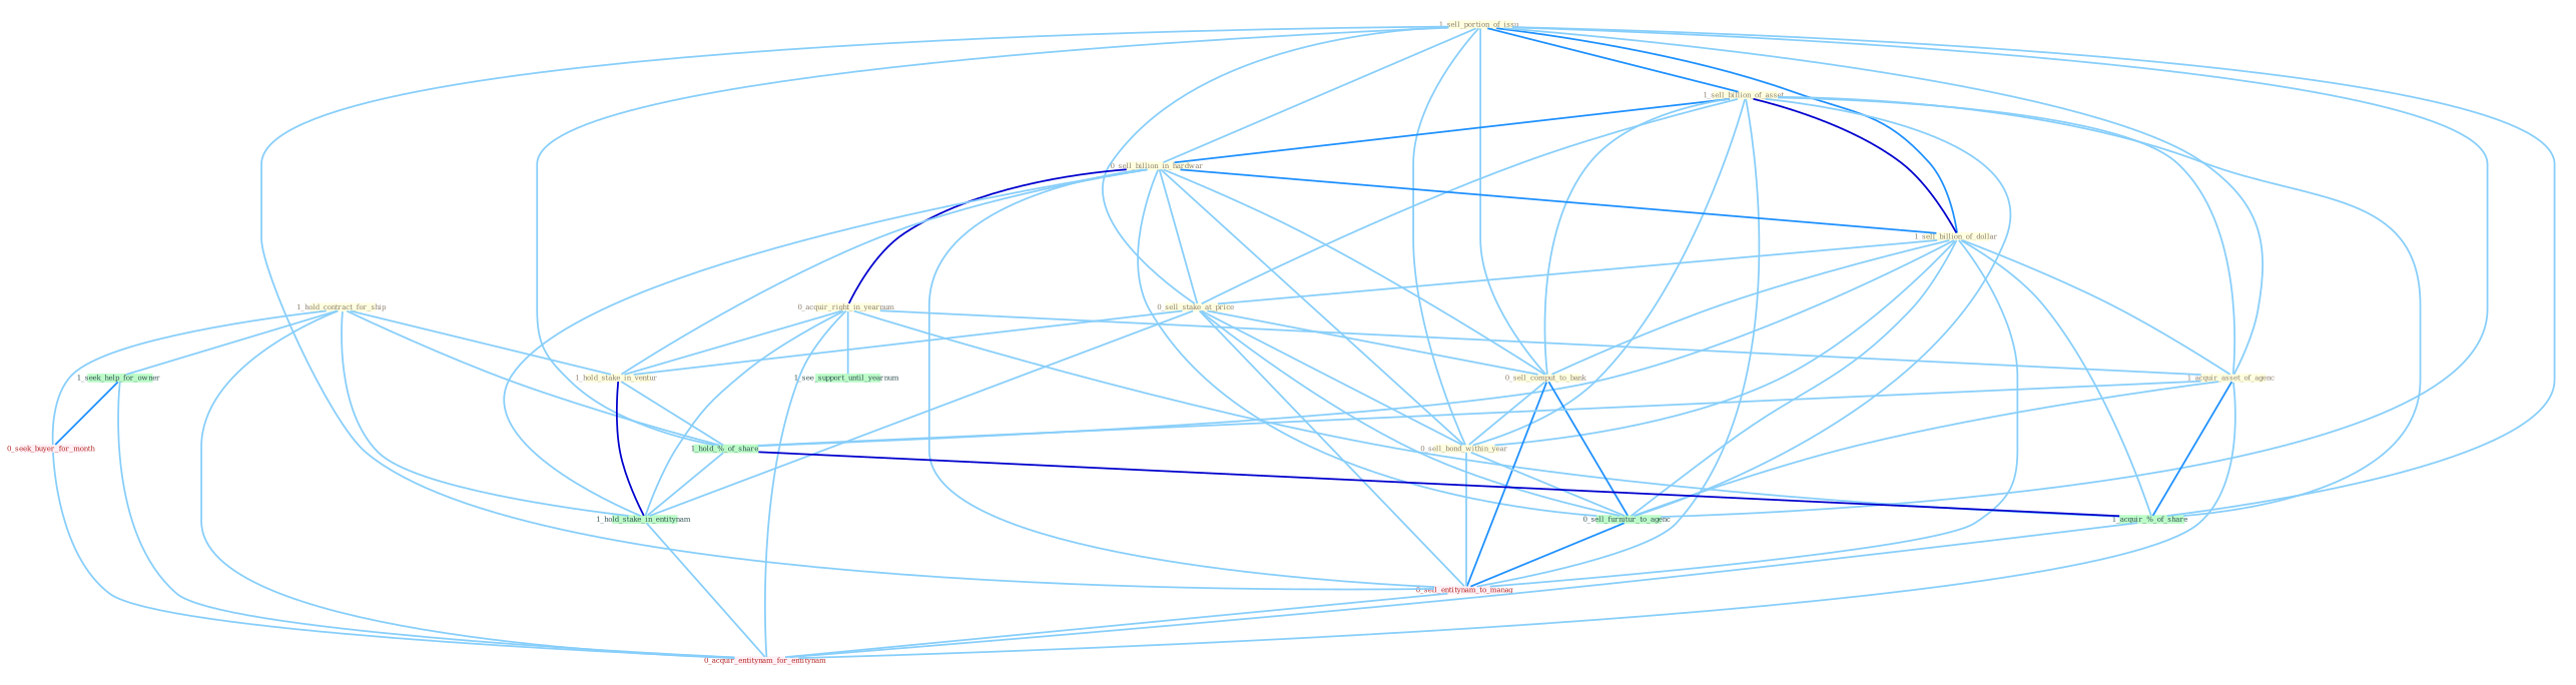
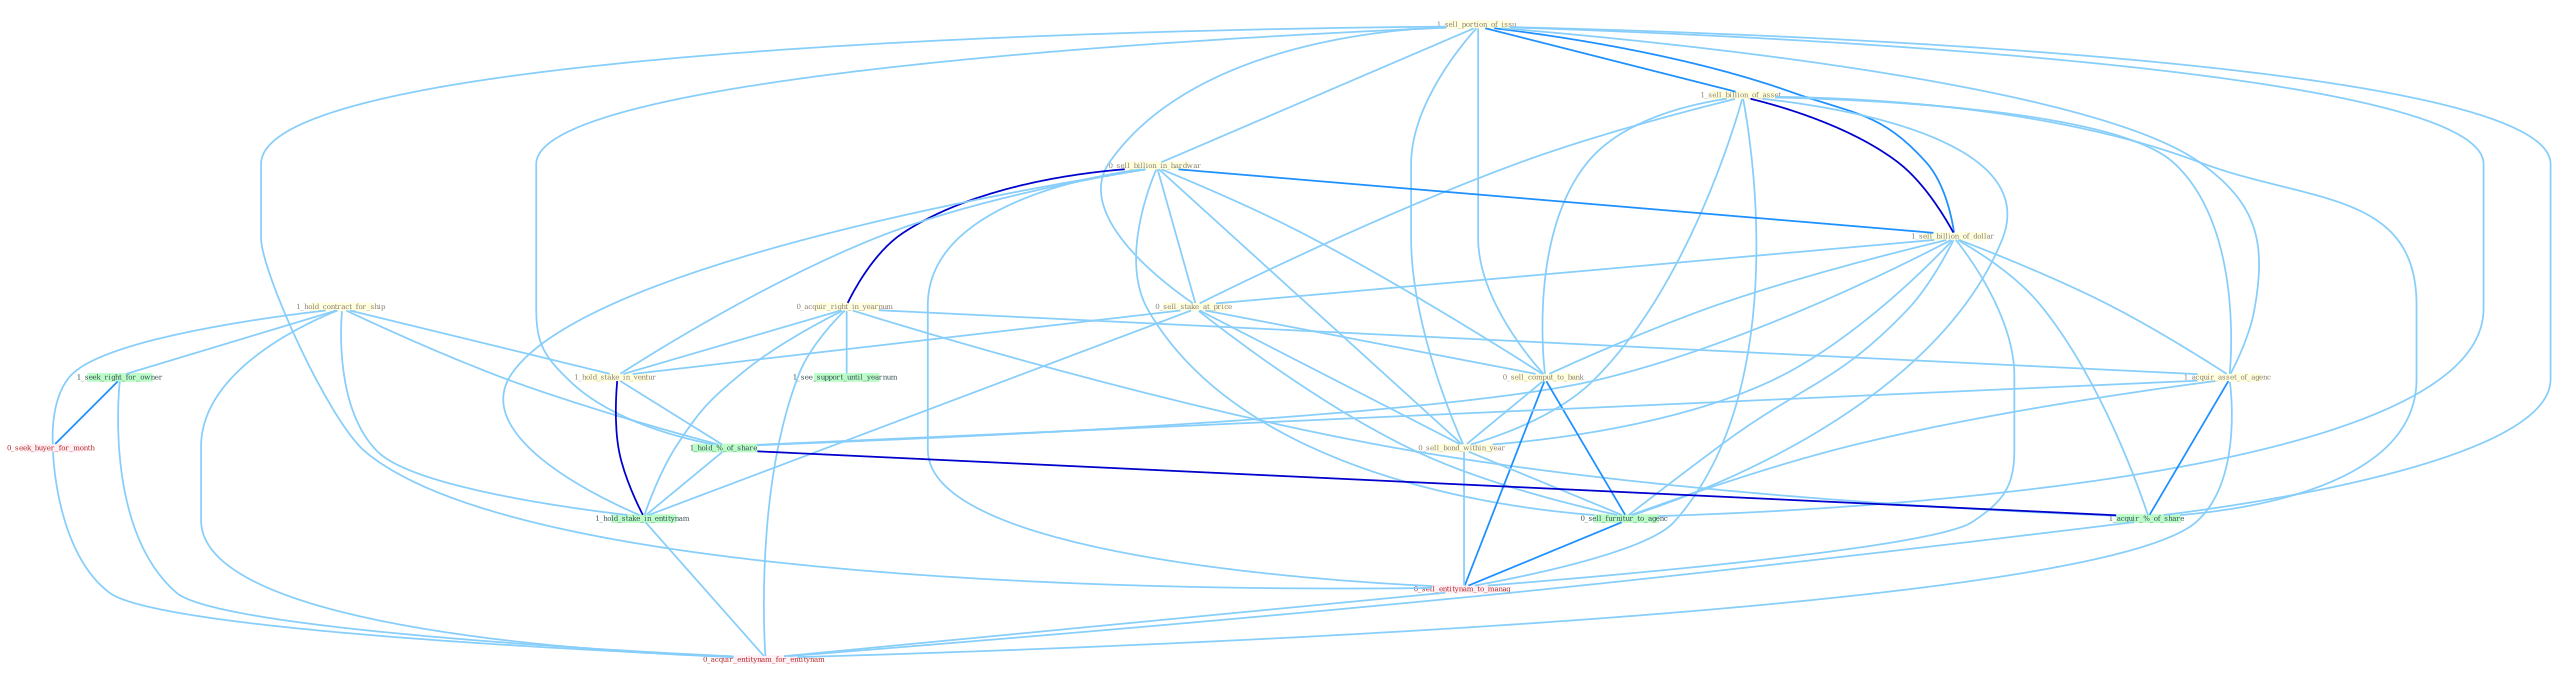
  graph {
    node [color="#ffffe0" fixedsize=true fontcolor="#8b7d6b" fontsize=4 shape=polygon style=filled]
    edge [color="#87cefa" w=1]
    "1_sell_portion_of_issu " [height=.06 width=.5]
    "1_sell_billion_of_asset " [height=.06 width=.5]
    "0_sell_billion_in_hardwar " [height=.06 width=.5]
    "1_sell_billion_of_dollar " [height=.06 width=.5]
    "0_acquir_right_in_yearnum " [height=.06 width=.5]
    "0_sell_stake_at_price " [height=.06 width=.5]
    "0_sell_comput_to_bank " [height=.06 width=.5]
    "1_hold_contract_for_ship " [height=.06 width=.5]
    "0_sell_bond_within_year " [height=.06 width=.5]
    "1_hold_stake_in_ventur " [height=.06 width=.5]
    "1_acquir_asset_of_agenc " [height=.06 width=.5]
    "0_seek_buyer_for_month " [color="#fff0f5" fontcolor="#b22222" height=.06 width=.5]
    "0_sell_entitynam_to_manag " [color="#fff0f5" fontcolor="#b22222" height=.06 width=.5]
    "0_acquir_entitynam_for_entitynam " [color="#fff0f5" fontcolor="#b22222" height=.06 width=.5]
    "1_hold_%_of_share " [color="#BDFCC9" fontcolor="#2f4f4f" height=.06 width=.5]
    "1_acquir_%_of_share " [color="#BDFCC9" fontcolor="#2f4f4f" height=.06 width=.5]
    "0_sell_furnitur_to_agenc " [color="#BDFCC9" fontcolor="#2f4f4f" height=.06 width=.5]
    "1_hold_stake_in_entitynam " [color="#BDFCC9" fontcolor="#2f4f4f" height=.06 width=.5]
    "1_see_support_until_yearnum " [color="#BDFCC9" fontcolor="#2f4f4f" height=.06 width=.5]
-   "1_seek_help_for_owner " [color="#BDFCC9" fontcolor="#2f4f4f" height=.06 width=.5]
+   "1_seek_help_for_owner " [color="#BDFCC9" fontcolor="#2f4f4f" height=.06 width=.5 label="1_seek_right_for_owner"]
    subgraph sub_1 {
      "1_sell_portion_of_issu "
      "1_sell_billion_of_asset "
      "0_sell_billion_in_hardwar "
      "1_sell_billion_of_dollar "
      "0_acquir_right_in_yearnum "
      "0_sell_stake_at_price "
      "0_sell_comput_to_bank "
      "1_hold_contract_for_ship "
      "0_sell_bond_within_year "
      "1_hold_stake_in_ventur "
      "1_acquir_asset_of_agenc "
    }
    subgraph sub_2 {
      "0_seek_buyer_for_month "
      "0_sell_entitynam_to_manag "
      "0_acquir_entitynam_for_entitynam "
    }
    "1_sell_portion_of_issu " -- "1_sell_billion_of_asset " [color="#1e90ff" w=2]
    "1_sell_portion_of_issu " -- "0_sell_billion_in_hardwar "
    "1_sell_portion_of_issu " -- "1_sell_billion_of_dollar " [color="#1e90ff" w=2]
    "1_sell_portion_of_issu " -- "0_sell_stake_at_price "
    "1_sell_portion_of_issu " -- "0_sell_comput_to_bank "
    "1_sell_portion_of_issu " -- "0_sell_bond_within_year "
    "1_sell_portion_of_issu " -- "1_acquir_asset_of_agenc "
    "1_sell_portion_of_issu " -- "0_sell_entitynam_to_manag "
    "1_sell_portion_of_issu " -- "1_hold_%_of_share "
    "1_sell_portion_of_issu " -- "1_acquir_%_of_share "
    "1_sell_portion_of_issu " -- "0_sell_furnitur_to_agenc "
-   "1_sell_billion_of_asset " -- "0_sell_billion_in_hardwar " [color="#1e90ff" w=2]
    "1_sell_billion_of_asset " -- "1_sell_billion_of_dollar " [color="#0000cd" w=3]
    "1_sell_billion_of_asset " -- "0_sell_stake_at_price "
    "1_sell_billion_of_asset " -- "0_sell_comput_to_bank "
    "1_sell_billion_of_asset " -- "0_sell_bond_within_year "
    "1_sell_billion_of_asset " -- "1_acquir_asset_of_agenc "
    "1_sell_billion_of_asset " -- "0_sell_entitynam_to_manag "
    "1_sell_billion_of_asset " -- "1_acquir_%_of_share "
    "1_sell_billion_of_asset " -- "0_sell_furnitur_to_agenc "
    "0_sell_billion_in_hardwar " -- "1_sell_billion_of_dollar " [color="#1e90ff" w=2]
    "0_sell_billion_in_hardwar " -- "0_acquir_right_in_yearnum " [color="#0000cd"]
    "0_sell_billion_in_hardwar " -- "0_sell_stake_at_price "
    "0_sell_billion_in_hardwar " -- "0_sell_comput_to_bank "
    "0_sell_billion_in_hardwar " -- "0_sell_bond_within_year "
    "0_sell_billion_in_hardwar " -- "1_hold_stake_in_ventur "
    "0_sell_billion_in_hardwar " -- "0_sell_entitynam_to_manag "
    "0_sell_billion_in_hardwar " -- "0_sell_furnitur_to_agenc "
    "0_sell_billion_in_hardwar " -- "1_hold_stake_in_entitynam "
    "1_sell_billion_of_dollar " -- "0_sell_stake_at_price "
    "1_sell_billion_of_dollar " -- "0_sell_comput_to_bank "
    "1_sell_billion_of_dollar " -- "0_sell_bond_within_year "
    "1_sell_billion_of_dollar " -- "1_acquir_asset_of_agenc "
    "1_sell_billion_of_dollar " -- "0_sell_entitynam_to_manag "
    "1_sell_billion_of_dollar " -- "1_hold_%_of_share "
    "1_sell_billion_of_dollar " -- "1_acquir_%_of_share "
    "1_sell_billion_of_dollar " -- "0_sell_furnitur_to_agenc "
    "0_acquir_right_in_yearnum " -- "1_hold_stake_in_ventur "
    "0_acquir_right_in_yearnum " -- "1_acquir_asset_of_agenc "
    "0_acquir_right_in_yearnum " -- "0_acquir_entitynam_for_entitynam "
    "0_acquir_right_in_yearnum " -- "1_acquir_%_of_share "
    "0_acquir_right_in_yearnum " -- "1_hold_stake_in_entitynam "
    "0_acquir_right_in_yearnum " -- "1_see_support_until_yearnum "
    "0_sell_stake_at_price " -- "0_sell_comput_to_bank "
    "0_sell_stake_at_price " -- "0_sell_bond_within_year "
    "0_sell_stake_at_price " -- "1_hold_stake_in_ventur "
-   "0_sell_stake_at_price " -- "0_sell_entitynam_to_manag "
    "0_sell_stake_at_price " -- "0_sell_furnitur_to_agenc "
    "0_sell_stake_at_price " -- "1_hold_stake_in_entitynam "
    "0_sell_comput_to_bank " -- "0_sell_bond_within_year "
    "0_sell_comput_to_bank " -- "0_sell_entitynam_to_manag " [color="#1e90ff" w=2]
    "0_sell_comput_to_bank " -- "0_sell_furnitur_to_agenc " [color="#1e90ff" w=2]
    "1_hold_contract_for_ship " -- "1_hold_stake_in_ventur "
    "1_hold_contract_for_ship " -- "0_seek_buyer_for_month "
    "1_hold_contract_for_ship " -- "0_acquir_entitynam_for_entitynam "
    "1_hold_contract_for_ship " -- "1_hold_%_of_share "
    "1_hold_contract_for_ship " -- "1_hold_stake_in_entitynam "
    "1_hold_contract_for_ship " -- "1_seek_help_for_owner "
    "0_sell_bond_within_year " -- "0_sell_entitynam_to_manag "
    "0_sell_bond_within_year " -- "0_sell_furnitur_to_agenc "
    "1_hold_stake_in_ventur " -- "1_hold_%_of_share "
    "1_hold_stake_in_ventur " -- "1_hold_stake_in_entitynam " [color="#0000cd" w=3]
    "1_acquir_asset_of_agenc " -- "0_acquir_entitynam_for_entitynam "
    "1_acquir_asset_of_agenc " -- "1_hold_%_of_share "
    "1_acquir_asset_of_agenc " -- "1_acquir_%_of_share " [color="#1e90ff" w=2]
    "1_acquir_asset_of_agenc " -- "0_sell_furnitur_to_agenc "
    "0_seek_buyer_for_month " -- "0_acquir_entitynam_for_entitynam "
    "0_sell_entitynam_to_manag " -- "0_acquir_entitynam_for_entitynam "
    "1_hold_%_of_share " -- "1_acquir_%_of_share " [color="#0000cd" w=3]
    "1_hold_%_of_share " -- "1_hold_stake_in_entitynam "
    "1_acquir_%_of_share " -- "0_acquir_entitynam_for_entitynam "
    "0_sell_furnitur_to_agenc " -- "0_sell_entitynam_to_manag " [color="#1e90ff" w=2]
    "1_hold_stake_in_entitynam " -- "0_acquir_entitynam_for_entitynam "
    "1_seek_help_for_owner " -- "0_seek_buyer_for_month " [color="#1e90ff" w=2]
    "1_seek_help_for_owner " -- "0_acquir_entitynam_for_entitynam "
  }
